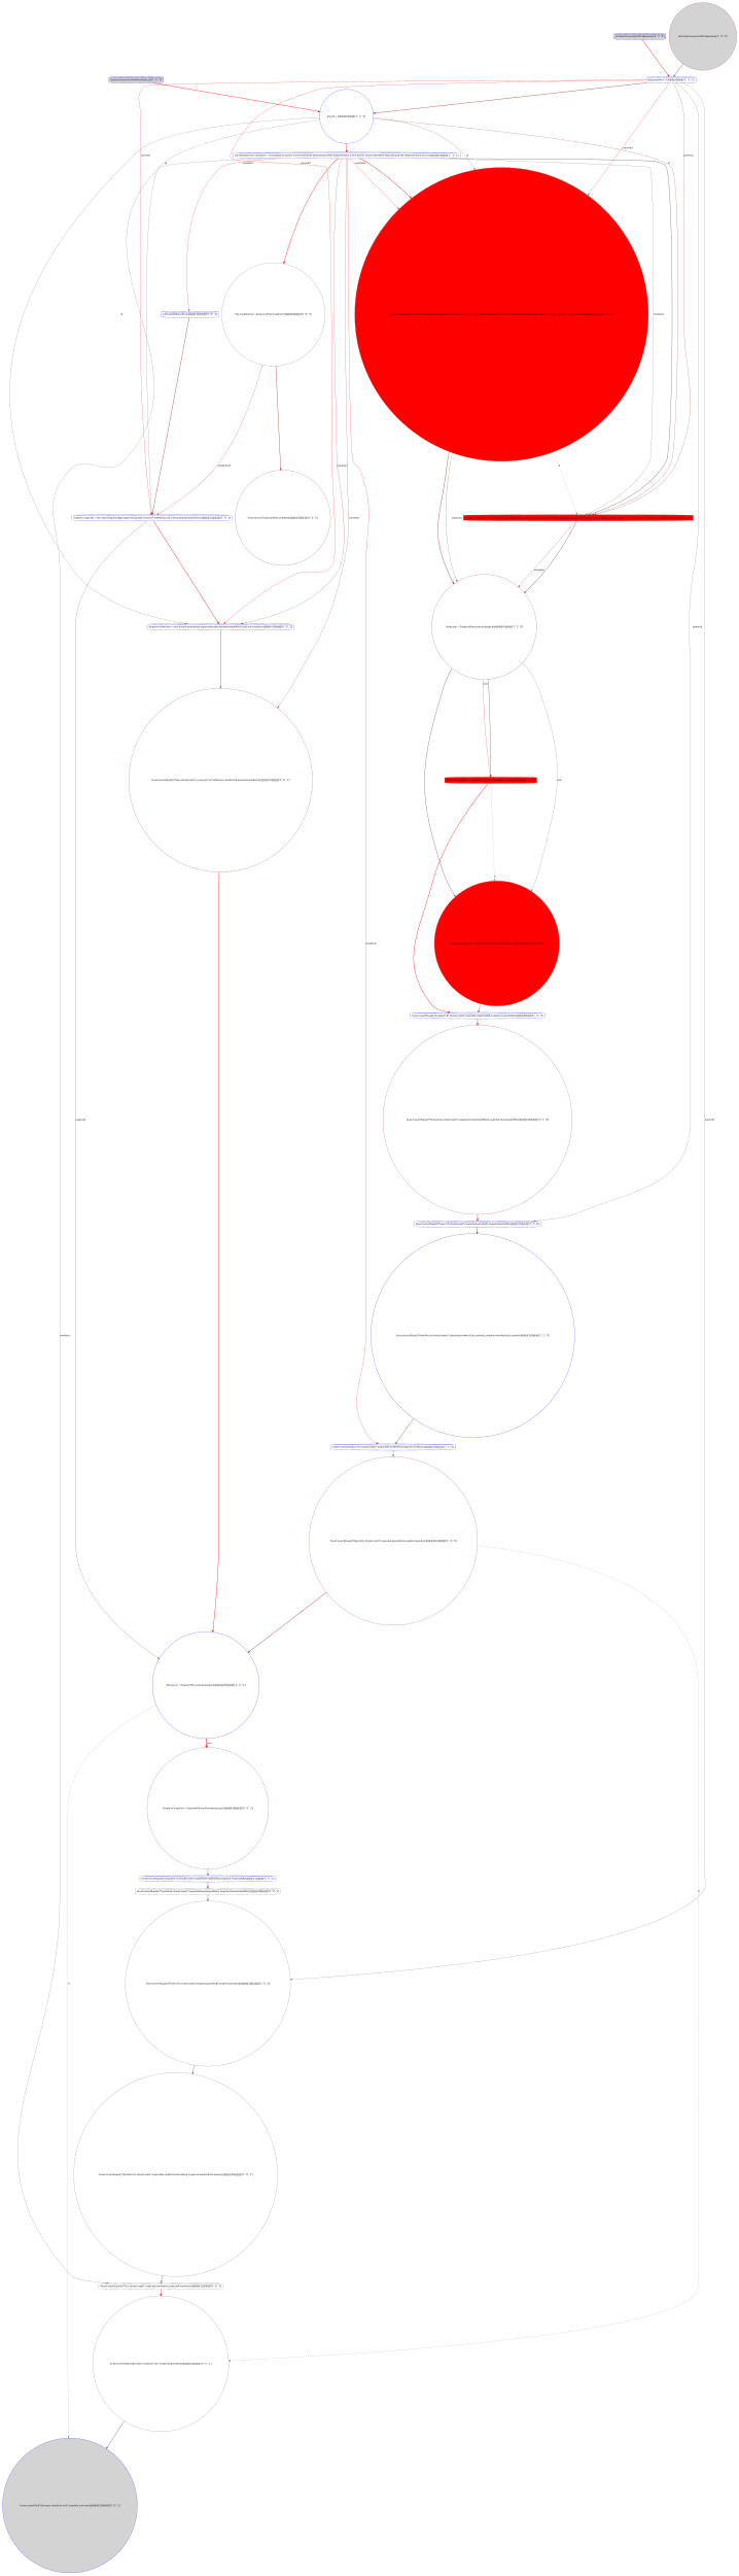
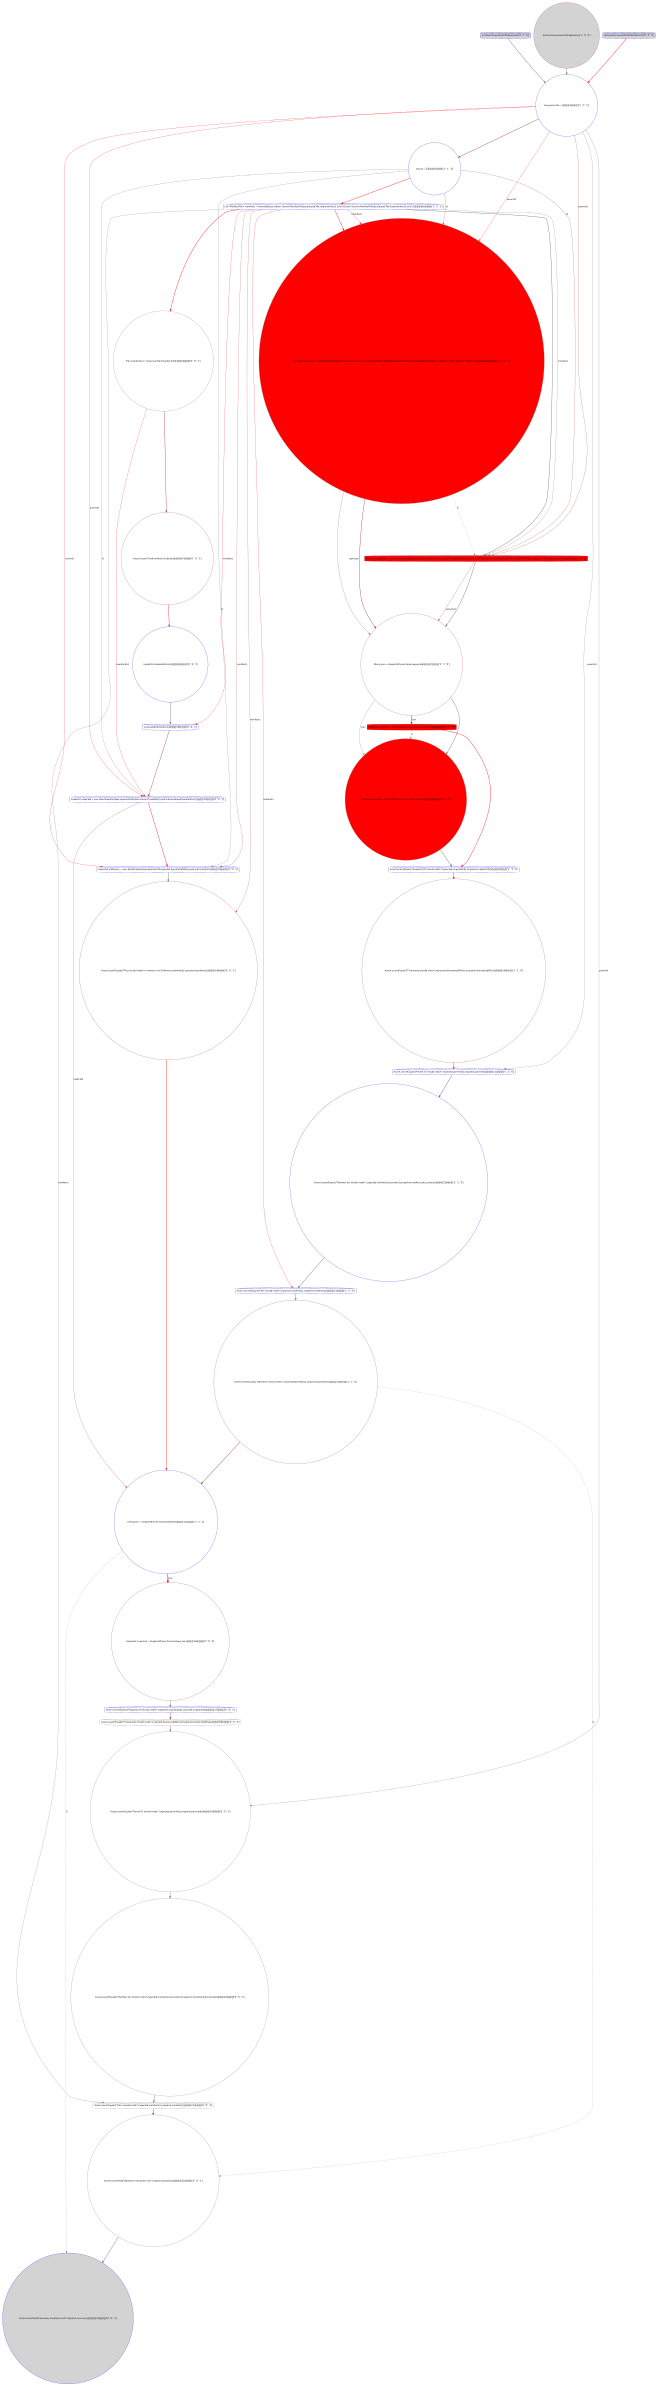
  digraph {
    fontname=Nunito
    node [color=blue fillcolor=white fontname=Nunito shape=circle style=filled]
    edge [color=gray40 fontname=Nunito style=bold]
    n1 [label="Assert.assertEquals(\"Files should match\",expected.manifests(),snapshot.manifests())@@@13@@@['1', '1', '0']" shape=cylinder]
    n2 [color=brown label="Assert.assertEquals(\"Operation should match\",expected.operation(),snapshot.operation())@@@14@@@['1', '1', '0']"]
    n3 [label="String json = SnapshotParser.toJson(expected)@@@15@@@['1', '1', '1']"]
    n4 [color=gray40 label="Assert.assertNull(\"Operation should be null\",snapshot.operation())@@@22@@@['0', '0', '1']"]
    n5 [color=brown fillcolor=red label="Snapshot snapshot = SnapshotParser.fromJson(ops,json)@@@8@@@['1', '0', '0']" shape=cylinder]
    n6 [color=brown fillcolor=red label="Snapshot snapshot = SnapshotParser.fromJson(ops.io(),json)@@@8@@@['0', '1', '0']"]
    n7 [label="Assert.assertEquals(\"Snapshot ID should match\",expected.snapshotId(),snapshot.snapshotId())@@@9@@@['1', '1', '0']" shape=cylinder]
    n8 [color=brown label="Assert.assertEquals(\"Timestamp should match\",expected.timestampMillis(),snapshot.timestampMillis())@@@10@@@['1', '1', '0']"]
    n9 [fillcolor=lightgray label="Assert.assertNull(\"Summary should be null\",snapshot.summary())@@@23@@@['0', '0', '1']"]
    n10 [color=brown label="Snapshot snapshot = SnapshotParser.fromJson(ops,json)@@@16@@@['0', '0', '1']"]
    n11 [label="Assert.assertEquals(\"Snapshot ID should match\",expected.snapshotId(),snapshot.snapshotId())@@@17@@@['0', '0', '1']" shape=cylinder]
    n12 [label="Assert.assertEquals(\"Manifest list should match\",expected.manifestListLocation(),snapshot.manifestListLocation())@@@12@@@['1', '1', '0']"]
    n13 [fillcolor=lightgray label="testJsonConversionWithOperation['0', '1', '0']" shape=cylinder]
-   n14 [label="long parentId = 1@@@3@@@['1', '1', '1']" shape=cylinder]
+   n14 [label="long parentId = 1@@@3@@@['1', '1', '1']"]
    n15 [label="Snapshot expected = new BaseSnapshot(ops,id,parentId,System.currentTimeMillis(),null,null,localInput(manifestList))@@@12@@@['0', '0', '1']" shape=cylinder]
    n16 [label="Assert.assertEquals(\"Parent ID should match\",expected.parentId(),snapshot.parentId())@@@11@@@['1', '1', '0']" shape=cylinder]
    n17 [label="Snapshot inMemory = new BaseSnapshot(ops,id,parentId,expected.timestampMillis(),null,null,manifests)@@@13@@@['0', '0', '1']" shape=cylinder]
    n18 [label="long id = 2@@@4@@@['1', '1', '1']"]
    n19 [color=gray40 fillcolor=red label="Snapshot expected = new BaseSnapshot(ops,id,parentId,System.currentTimeMillis(),DataOperations.REPLACE,ImmutableMap.of(\"files-added\",\"4\",\"files-deleted\",\"100\"),manifests)@@@6@@@['1', '0', '0']"]
    n20 [color=gray40 fillcolor=red label="Snapshot expected = new BaseSnapshot(ops.io(),id,parentId,System.currentTimeMillis(),DataOperations.REPLACE,ImmutableMap.of(\"files-added\",\"4\",\"files-deleted\",\"100\"),manifests)@@@6@@@['0', '1', '0']" shape=cylinder]
    n21 [color=gray40 label="Assert.assertEquals(\"Parent ID should match\",expected.parentId(),snapshot.parentId())@@@19@@@['0', '0', '1']"]
    n22 [label="writer.addAll(manifests)@@@10@@@['0', '0', '1']" shape=cylinder]
    n23 [color=brown label="Assert.assertEquals(\"Files should match in memory list\",inMemory.manifests(),expected.manifests())@@@14@@@['0', '0', '1']"]
    n24 [color=gray40 label="Assert.assertEquals(\"Manifest list should match\",expected.manifestListLocation(),snapshot.manifestListLocation())@@@20@@@['0', '0', '1']"]
    n25 [color=gray40 label="Assert.assertEquals(\"Files should match\",expected.manifests(),snapshot.manifests())@@@21@@@['0', '0', '1']" shape=cylinder]
    n26 [label="List<ManifestFile> manifests = ImmutableList.of(new GenericManifestFile(localInput(\"file:/tmp/manifest1.avro\"),0),new GenericManifestFile(localInput(\"file:/tmp/manifest2.avro\"),0))@@@5@@@['1', '1', '1']" shape=cylinder]
    n27 [color=brown label="String json = SnapshotParser.toJson(expected)@@@7@@@['1', '1', '0']"]
    n28 [color=gray40 label="File manifestList = temp.newFile(\"manifests\")@@@6@@@['0', '0', '1']"]
    n29 [color=brown fillcolor=lightgray label="testJsonConversionWithOperation['1', '0', '0']"]
    n30 [color=gray40 label="Assert.assertEquals(\"Timestamp should match\",expected.timestampMillis(),snapshot.timestampMillis())@@@18@@@['0', '0', '1']" shape=cylinder]
+   n31 [label="manifestList.deleteOnExit()@@@8@@@['0', '0', '1']"]
    n32 [color=brown label="Assert.assertTrue(manifestList.delete())@@@7@@@['0', '0', '1']"]
    n33 [fillcolor=lightgray label="testJsonConversionWithManifestList['0', '0', '1']" shape=cylinder]
    n1 -> n2
    n2 -> n3 [color=brown]
    n2 -> n4 [label=0 style=dashed]
    n3 -> n9 [label=0 style=dashed]
    n3 -> n10 [color=red label=json style=solid]
    n3 -> n10 [color=red]
    n4 -> n9
    n5 -> n6 [label=0 style=dashed]
    n5 -> n7 [color=red]
    n6 -> n7
    n7 -> n8 [color=red]
    n8 -> n16 [color=red]
    n10 -> n11
    n11 -> n30 [color=brown]
    n12 -> n1
-   n13 -> n14 [color=red]
+   n13 -> n14
    n14 -> n15 [color=red label=parentId style=solid]
    n14 -> n16 [label=parentId style=solid]
    n14 -> n17 [color=red label=parentId style=solid]
    n14 -> n18 [color=brown]
    n14 -> n19 [color=red label=parentId style=solid]
    n14 -> n20 [color=brown label=parentId style=solid]
    n14 -> n21 [label=parentId style=solid]
    n15 -> n3 [color=brown label=expected style=solid]
    n15 -> n17 [color=red]
    n16 -> n12 [color=brown]
    n17 -> n23
    n18 -> n15 [label=id style=solid]
    n18 -> n17 [label=id style=solid]
    n18 -> n19 [color=brown label=id style=solid]
    n18 -> n20 [color=brown label=id style=solid]
    n18 -> n26 [color=red]
    n19 -> n20 [label=0 style=dashed]
    n19 -> n27 [color=brown]
    n19 -> n27 [color=brown label=expected style=solid]
    n20 -> n27 [color=brown label=expected style=solid]
    n20 -> n27
    n21 -> n24
    n22 -> n15 [color=brown]
    n23 -> n3 [color=red]
    n24 -> n25
    n25 -> n4 [color=red]
    n26 -> n1 [color=red label=manifests style=solid]
    n26 -> n17 [color=brown label=manifests style=solid]
    n26 -> n19 [color=red label=manifests style=solid]
    n26 -> n19 [color=red]
    n26 -> n20
    n26 -> n20 [label=manifests style=solid]
    n26 -> n22 [color=red label=manifests style=solid]
    n26 -> n23 [color=brown label=manifests style=solid]
    n26 -> n25 [label=manifests style=solid]
    n26 -> n28 [color=red]
    n27 -> n5
    n27 -> n5 [color=red label=json style=solid]
    n27 -> n6
    n27 -> n6 [label=json style=solid]
    n28 -> n15 [color=red label=manifestList style=solid]
    n28 -> n32 [color=brown]
    n29 -> n14
    n30 -> n21
-   n33 -> n18 [color=red]
+   n31 -> n22
+   n32 -> n31 [color=red]
+   n33 -> n14 [color=red]
  }
